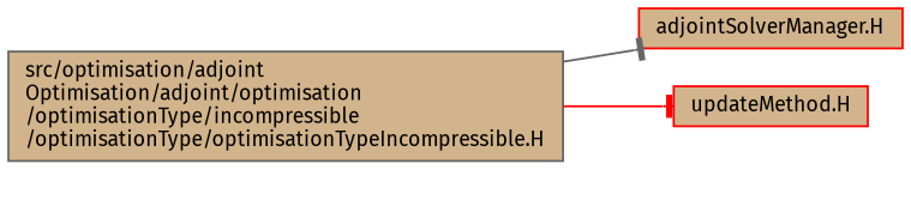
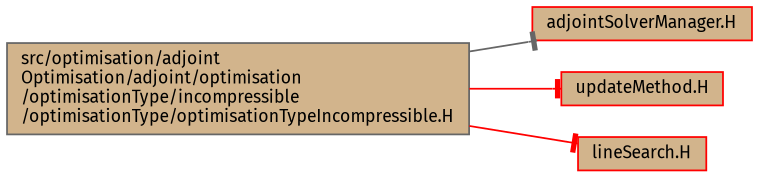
  digraph {
    rankdir=LR
    fontname="Fira Sans"
    node [color=red fillcolor=tan fontname="Fira Sans" fontsize=10 shape=box style=filled]
    edge [color=red fontname="Fira Sans" fontsize=10 labelfontname=Helvetica labelfontsize=10 style=solid arrowhead=tee]
    n1 [color=gray40 fontcolor=black height=0.2 label="src/optimisation/adjoint\lOptimisation/adjoint/optimisation\l/optimisationType/incompressible\l/optimisationType/optimisationTypeIncompressible.H" width=0.4]
    n2 [height=0.2 label="adjointSolverManager.H" width=0.4]
    n3 [height=0.2 label="updateMethod.H" width=0.4]
+   n4 [height=0.2 label="lineSearch.H" width=0.4]
    n1 -> n2 [color=gray40]
    n1 -> n3
+   n1 -> n4
  }
